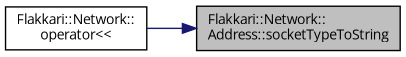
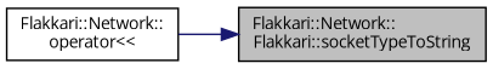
  digraph {
    rankdir=RL
    fontname="Open Sans"
    node [color=black fontname="Open Sans" fontsize=10 shape=record style=filled]
-   n1 [fillcolor=grey75 fontcolor=black height=0.2 label="Flakkari::Network::\lAddress::socketTypeToString" width=0.4]
+   n1 [fillcolor=grey75 fontcolor=black height=0.2 label="Flakkari::Network::\lFlakkari::socketTypeToString" width=0.4]
    n2 [fillcolor=white height=0.2 label="Flakkari::Network::\loperator\<\<" width=0.4]
    n1 -> n2 [color=midnightblue dir=back fontname="Open Sans" fontsize=10 labelfontname=Helvetica labelfontsize=10 style=solid]
  }
